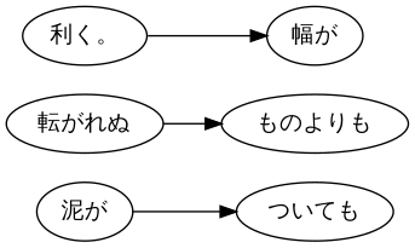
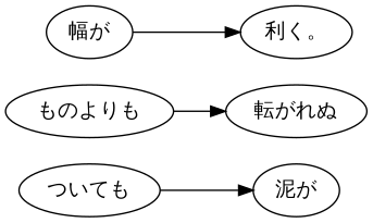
  digraph {
    fontname="Liberation Sans"
    rankdir=LR
    node [fontname="Liberation Sans"]
    edge [fontname="Liberation Sans"]
    n1 [label="泥が"]
    n2 [label="ついても"]
    n3 [label="転がれぬ"]
    n4 [label="ものよりも"]
    n5 [label="利く。"]
    n6 [label="幅が"]
-   n1 -> n2
-   n3 -> n4
-   n5 -> n6
+   n2 -> n1
+   n4 -> n3
+   n6 -> n5
  }
